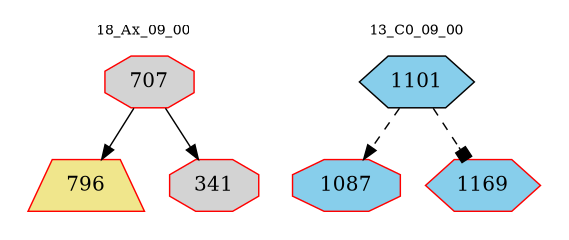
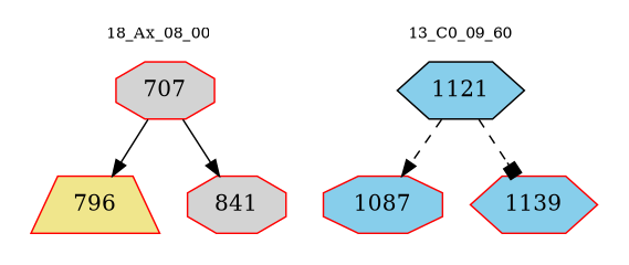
  digraph {
    node [color=red fillcolor=skyblue shape=octagon style=filled]
    edge [arrowhead=normal color=black style=solid]
    n1 [fillcolor=lightgrey label=707]
    n2 [fillcolor=khaki label=796 shape=trapezium]
-   n3 [fillcolor=lightgrey label=341]
-   n4 [color=black label=1101 shape=hexagon]
+   n3 [fillcolor=lightgrey label=841]
+   n4 [color=black label=1121 shape=hexagon]
    n5 [label=1087]
-   n6 [label=1169 shape=hexagon]
+   n6 [label=1139 shape=hexagon]
    subgraph cluster_1 {
      color=white
      fontsize=10
-     label="18_Ax_09_00"
+     label="18_Ax_08_00"
      n1
      n2
      n3
    }
    subgraph cluster_2 {
      color=white
      fontsize=10
-     label="13_C0_09_00"
+     label="13_C0_09_60"
      n4
      n5
      n6
    }
    n1 -> n2
    n1 -> n3
    n4 -> n5 [style=dashed]
    n4 -> n6 [arrowhead=box style=dashed]
  }
